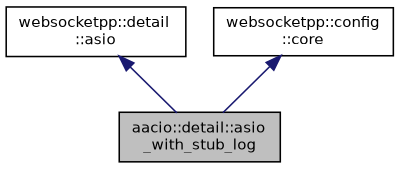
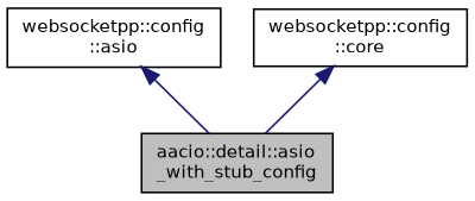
  digraph {
    node [color=black fillcolor=white fontname=Helvetica fontsize=10 shape=record style=filled]
    edge [color=midnightblue dir=back fontname=Helvetica fontsize=10 labelfontname=Helvetica labelfontsize=10 style=solid]
-   n1 [fillcolor=grey75 fontcolor=black height=0.2 label="aacio::detail::asio\l_with_stub_log" width=0.4]
-   n2 [height=0.2 label="websocketpp::detail\l::asio" width=0.4]
+   n1 [fillcolor=grey75 fontcolor=black height=0.2 label="aacio::detail::asio\l_with_stub_config" width=0.4]
+   n2 [height=0.2 label="websocketpp::config\l::asio" width=0.4]
    n3 [height=0.2 label="websocketpp::config\l::core" width=0.4]
    n2 -> n1
    n3 -> n1
  }
